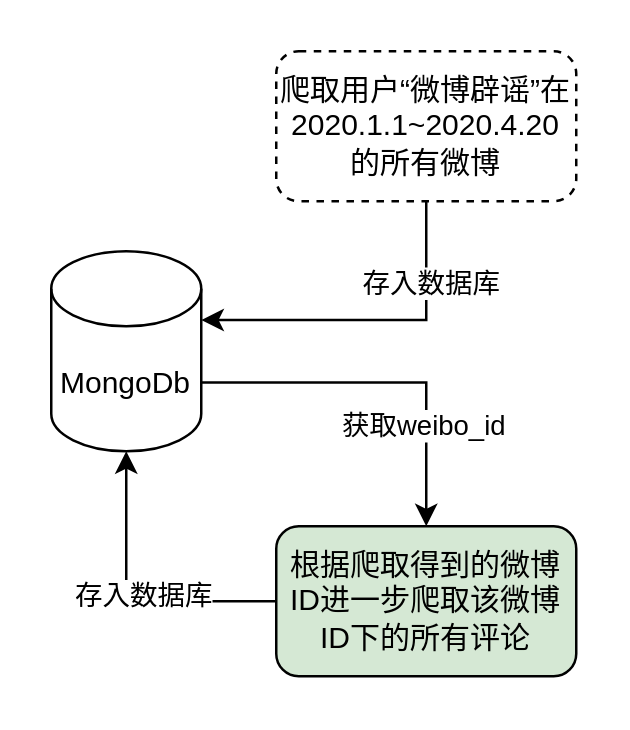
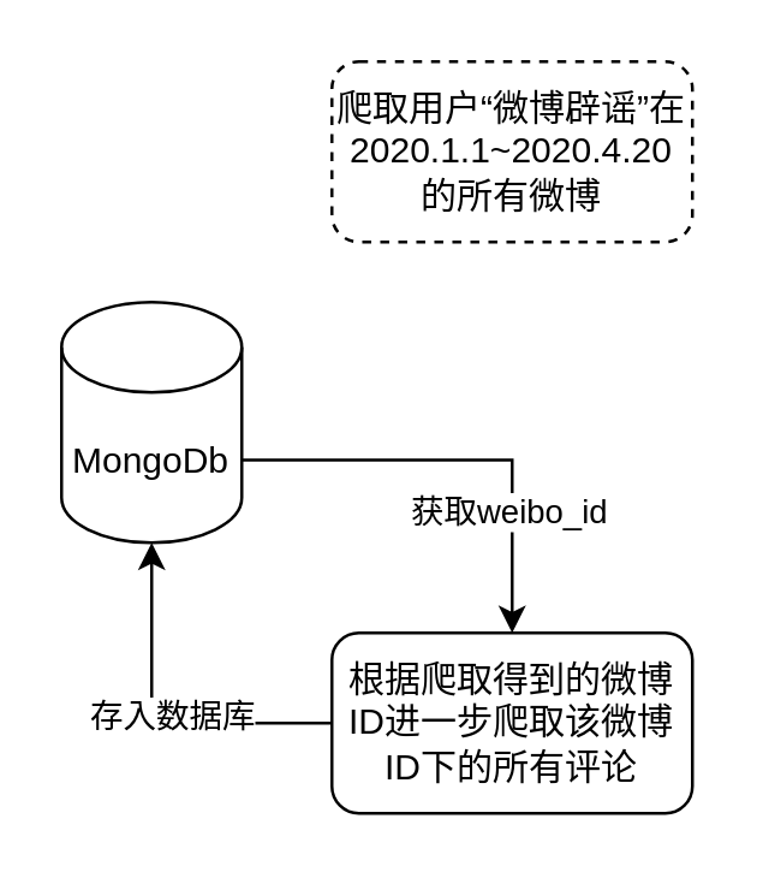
  <mxCell id="0" />
  <mxCell id="1" parent="0" />
- <mxCell id="2" style="edgeStyle=orthogonalEdgeStyle;rounded=0;orthogonalLoop=1;jettySize=auto;html=1;exitX=0.5;exitY=1;exitDx=0;exitDy=0;entryX=1;entryY=0;entryDx=0;entryDy=27.5;entryPerimeter=0;" edge="1" parent="1" source="4" target="10"><mxGeometry relative="1" as="geometry" /></mxCell>
- <mxCell id="3" value="存入数据库" style="edgeLabel;html=1;align=center;verticalAlign=middle;resizable=0;points=[];" vertex="1" connectable="0" parent="2"><mxGeometry x="-0.537" y="1" relative="1" as="geometry"><mxPoint as="offset" /></mxGeometry></mxCell>
  <mxCell id="4" value="爬取用户“微博辟谣”在2020.1.1~2020.4.20的所有微博" style="rounded=1;whiteSpace=wrap;html=1;dashed=1;" vertex="1" parent="1"><mxGeometry x="110" y="20" width="120" height="60" as="geometry" /></mxCell>
  <mxCell id="5" style="edgeStyle=orthogonalEdgeStyle;rounded=0;orthogonalLoop=1;jettySize=auto;html=1;exitX=0;exitY=0.5;exitDx=0;exitDy=0;entryX=0.5;entryY=1;entryDx=0;entryDy=0;entryPerimeter=0;" edge="1" parent="1" source="7" target="10"><mxGeometry relative="1" as="geometry" /></mxCell>
  <mxCell id="6" value="存入数据库" style="edgeLabel;html=1;align=center;verticalAlign=middle;resizable=0;points=[];" vertex="1" connectable="0" parent="5"><mxGeometry x="-0.107" y="-3" relative="1" as="geometry"><mxPoint as="offset" /></mxGeometry></mxCell>
- <mxCell id="7" value="根据爬取得到的微博ID进一步爬取该微博ID下的所有评论" style="rounded=1;whiteSpace=wrap;html=1;fillColor=#d5e8d4;" vertex="1" parent="1"><mxGeometry x="110" y="210" width="120" height="60" as="geometry" /></mxCell>
+ <mxCell id="7" value="根据爬取得到的微博ID进一步爬取该微博ID下的所有评论" style="rounded=1;whiteSpace=wrap;html=1;" vertex="1" parent="1"><mxGeometry x="110" y="210" width="120" height="60" as="geometry" /></mxCell>
  <mxCell id="8" style="edgeStyle=orthogonalEdgeStyle;rounded=0;orthogonalLoop=1;jettySize=auto;html=1;exitX=1;exitY=0;exitDx=0;exitDy=52.5;exitPerimeter=0;entryX=0.5;entryY=0;entryDx=0;entryDy=0;" edge="1" parent="1" source="10" target="7"><mxGeometry relative="1" as="geometry" /></mxCell>
  <mxCell id="9" value="获取weibo_id" style="edgeLabel;html=1;align=center;verticalAlign=middle;resizable=0;points=[];" vertex="1" connectable="0" parent="8"><mxGeometry x="0.455" y="-2" relative="1" as="geometry"><mxPoint as="offset" /></mxGeometry></mxCell>
  <mxCell id="10" value="MongoDb" style="shape=cylinder3;whiteSpace=wrap;html=1;boundedLbl=1;backgroundOutline=1;size=15;" vertex="1" parent="1"><mxGeometry x="20" y="100" width="60" height="80" as="geometry" /></mxCell>
